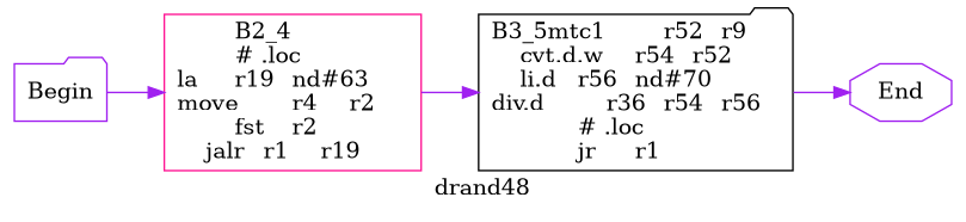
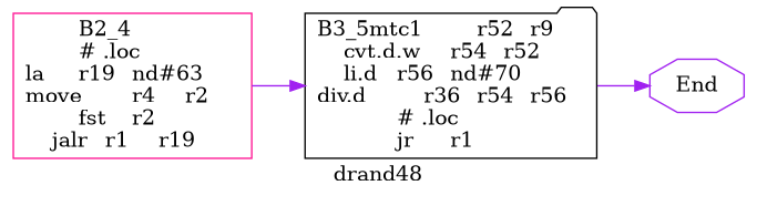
  digraph {
    color=purple
    label=drand48
    style=dashed
    rankdir=LR
    node [color=purple shape=folder]
    edge [color=purple]
-   n1 [label=Begin]
    n2 [label="B2_4	\n# .loc	\nla	r19	nd#63	\nmove	r4	r2	\nfst	r2	\njalr	r1	r19	\n" color=deeppink shape=box]
    n3 [label="B3_5mtc1	r52	r9	\ncvt.d.w	r54	r52	\nli.d	r56	nd#70	\ndiv.d	r36	r54	r56	\n# .loc	\njr	r1	\n" color=black]
    n4 [label=End shape=octagon]
-   n1 -> n2
    n2 -> n3
    n3 -> n4
  }
